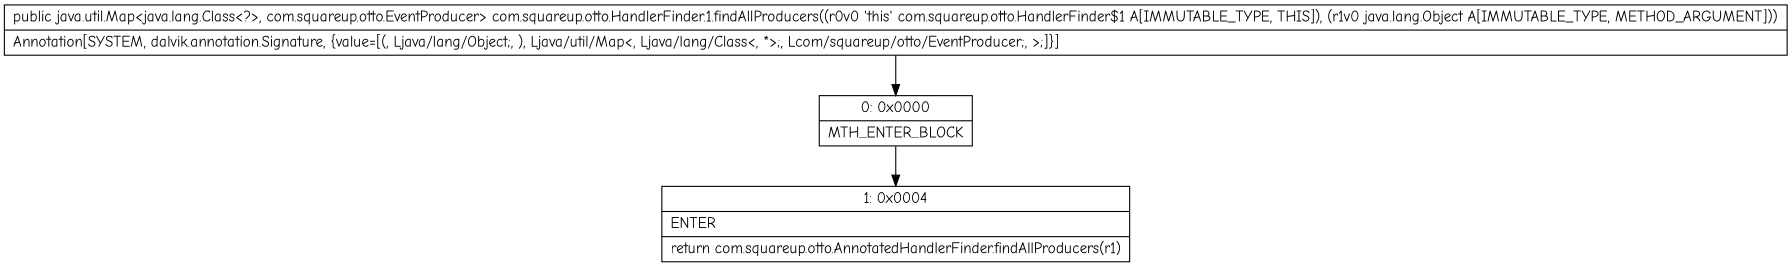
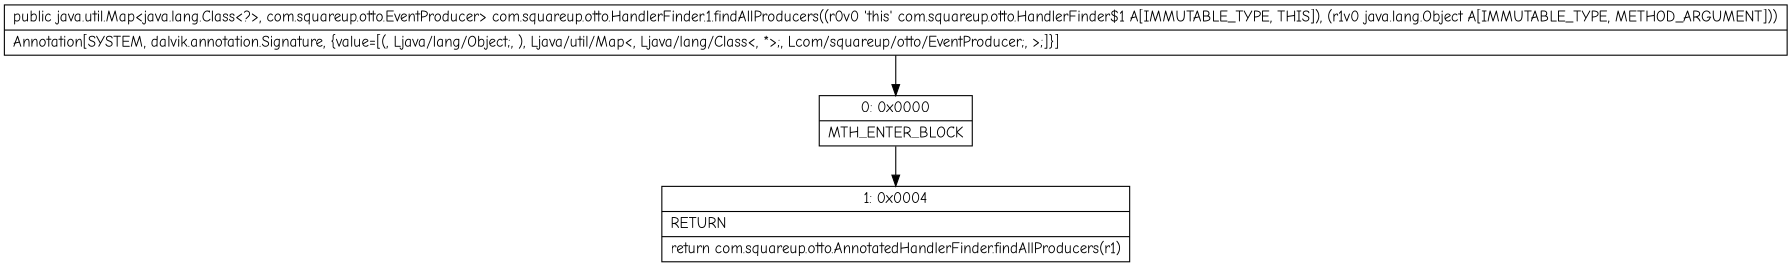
  digraph {
    fontname="Comic Neue"
    node [shape=record fontname="Comic Neue"]
    edge [fontname="Comic Neue"]
    n1 [label="{0\:\ 0x0000|MTH_ENTER_BLOCK\l}"]
-   n2 [label="{1\:\ 0x0004|ENTER\l|return com.squareup.otto.AnnotatedHandlerFinder.findAllProducers(r1)\l}"]
+   n2 [label="{1\:\ 0x0004|RETURN\l|return com.squareup.otto.AnnotatedHandlerFinder.findAllProducers(r1)\l}"]
    n3 [label="{public java.util.Map\<java.lang.Class\<?\>, com.squareup.otto.EventProducer\> com.squareup.otto.HandlerFinder.1.findAllProducers((r0v0 'this' com.squareup.otto.HandlerFinder$1 A[IMMUTABLE_TYPE, THIS]), (r1v0 java.lang.Object A[IMMUTABLE_TYPE, METHOD_ARGUMENT]))  | Annotation[SYSTEM, dalvik.annotation.Signature, \{value=[(, Ljava\/lang\/Object;, ), Ljava\/util\/Map\<, Ljava\/lang\/Class\<, *\>;, Lcom\/squareup\/otto\/EventProducer;, \>;]\}]\l}"]
    n1 -> n2
    n3 -> n1
  }
